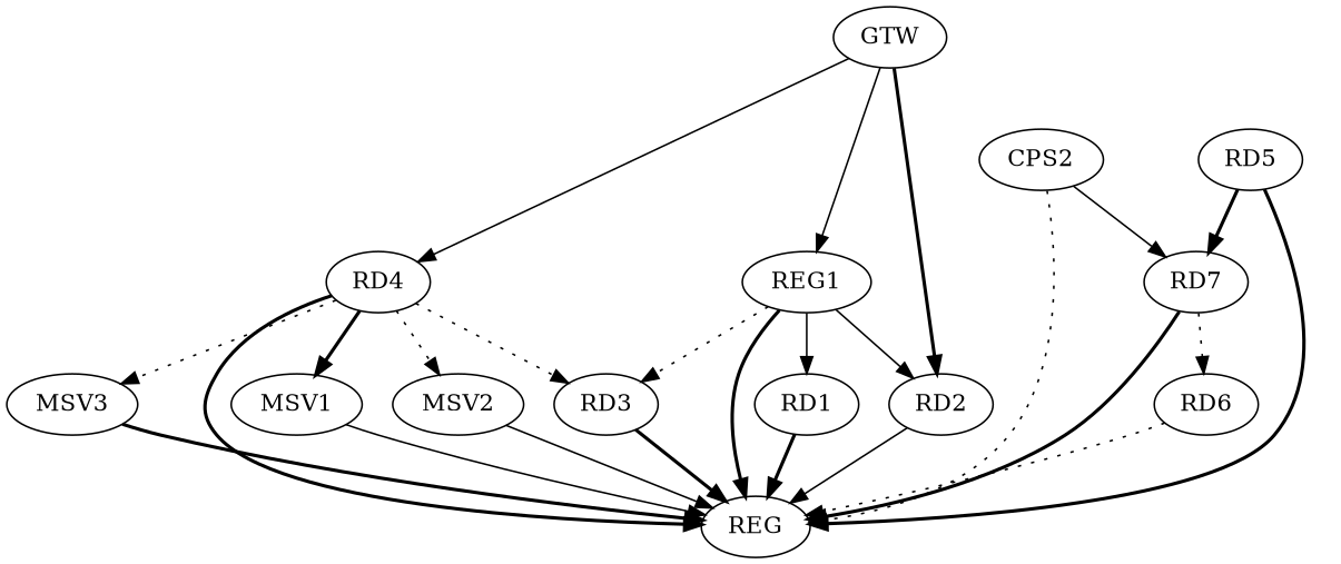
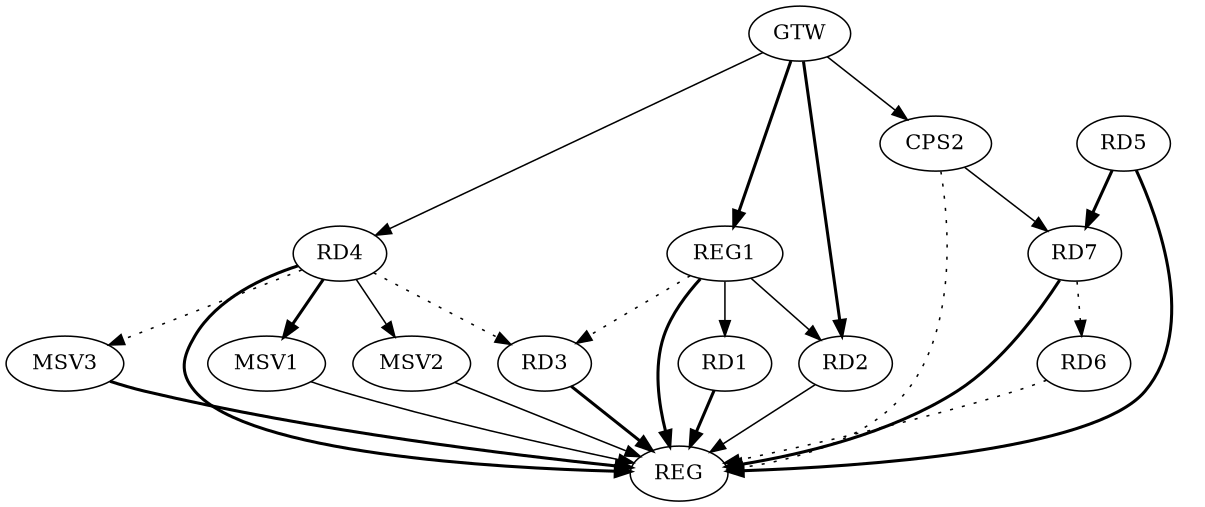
  strict digraph {
    edge [style=bold]
    n1 [label=RD1]
    n2 [label=REG]
    n3 [label=RD2]
    n4 [label=RD3]
    n5 [label=RD4]
    n6 [label=MSV1]
    n7 [label=MSV2]
    n8 [label=MSV3]
    n9 [label=RD5]
    n10 [label=RD7]
    n11 [label=RD6]
    n12 [label=REG1]
    n13 [label=CPS2]
    n14 [label=GTW]
    n1 -> n2
    n3 -> n2 [style=solid]
    n4 -> n2
    n5 -> n2
    n5 -> n4 [style=dotted]
    n5 -> n6
-   n5 -> n7 [style=dotted]
+   n5 -> n7 [style=solid]
    n5 -> n8 [style=dotted]
    n6 -> n2 [style=solid]
    n7 -> n2 [style=solid]
    n8 -> n2
    n9 -> n2
    n9 -> n10
    n10 -> n2
    n10 -> n11 [style=dotted]
    n11 -> n2 [style=dotted]
    n12 -> n1 [style=solid]
    n12 -> n2
    n12 -> n3 [style=solid]
    n12 -> n4 [style=dotted]
    n13 -> n2 [style=dotted]
    n13 -> n10 [style=solid]
    n14 -> n3
    n14 -> n5 [style=solid]
-   n14 -> n12 [style=solid]
+   n14 -> n12
+   n14 -> n13 [style=solid]
  }
